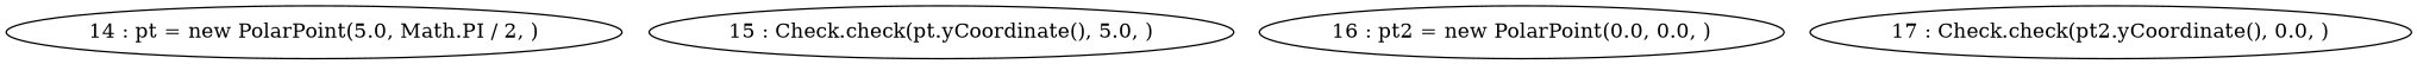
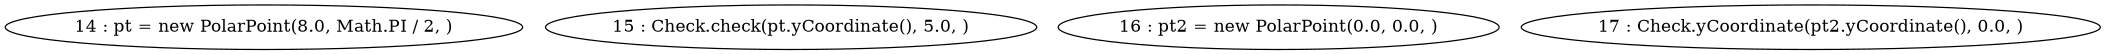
  digraph {
-   "14 : pt = new PolarPoint(5.0, Math.PI / 2, )"
+   "14 : pt = new PolarPoint(5.0, Math.PI / 2, )" [label="14 : pt = new PolarPoint(8.0, Math.PI / 2, )"]
    "15 : Check.check(pt.yCoordinate(), 5.0, )"
    "16 : pt2 = new PolarPoint(0.0, 0.0, )"
-   "17 : Check.check(pt2.yCoordinate(), 0.0, )"
+   "17 : Check.check(pt2.yCoordinate(), 0.0, )" [label="17 : Check.yCoordinate(pt2.yCoordinate(), 0.0, )"]
  }
